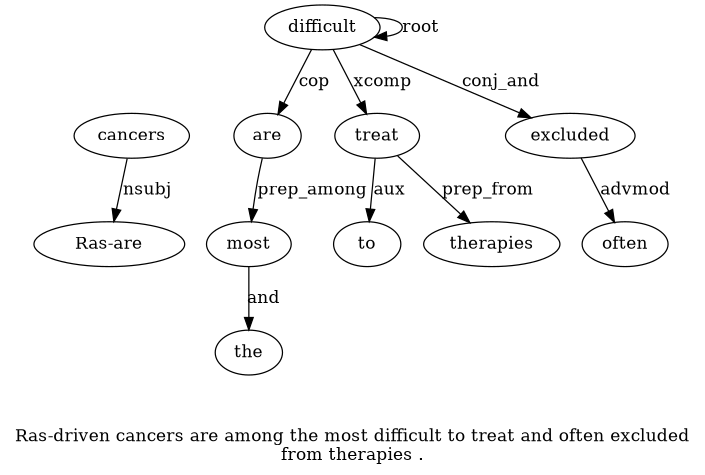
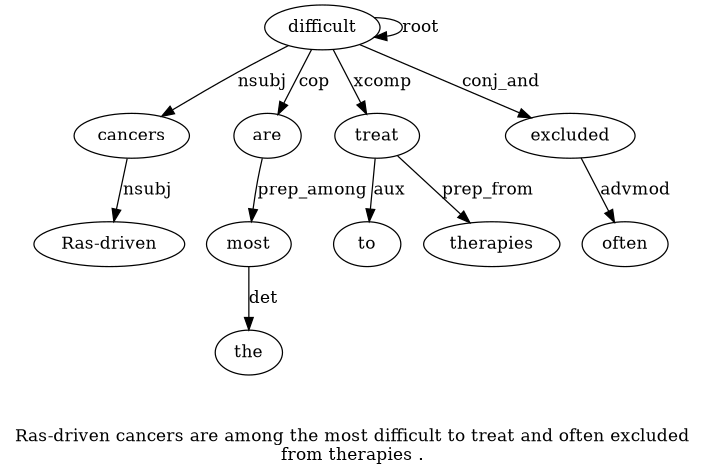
  digraph {
    label="Ras-driven cancers are among the most difficult to treat and often excluded\nfrom therapies ."
    node [fillcolor=white style=filled]
    n1 [label=cancers]
-   n2 [label="Ras-are"]
+   n2 [label="Ras-driven"]
    n3 [label=difficult]
    n4 [label=are]
    n5 [label=treat]
    n6 [label=excluded]
    n7 [label=most]
    n8 [label=the]
    n9 [label=to]
    n10 [label=therapies]
    n11 [label=often]
    n1 -> n2 [label=nsubj]
+   n3 -> n1 [label=nsubj]
    n3 -> n3 [label=root]
    n3 -> n4 [label=cop]
    n3 -> n5 [label=xcomp]
    n3 -> n6 [label=conj_and]
    n4 -> n7 [label=prep_among]
    n5 -> n9 [label=aux]
    n5 -> n10 [label=prep_from]
    n6 -> n11 [label=advmod]
-   n7 -> n8 [label=and]
+   n7 -> n8 [label=det]
  }
